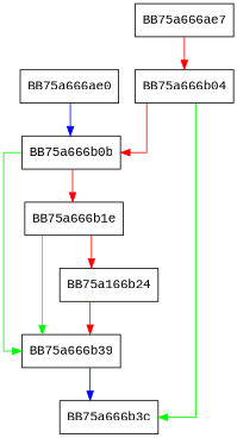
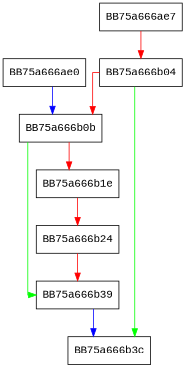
  digraph {
    fontname="Liberation Mono"
    splines=ortho
    node [fontname="Liberation Mono" shape=box]
    edge [color=red fontname="Liberation Mono"]
    BB75a666ae7
    BB75a666b04
    BB75a666ae0
    BB75a666b0b
    BB75a666b39
    BB75a666b1e
    BB75a666b3c
-   BB75a666b24 [label=BB75a166b24]
+   BB75a666b24
    BB75a666ae7 -> BB75a666b04
    BB75a666b04 -> BB75a666b0b
    BB75a666b04 -> BB75a666b3c [color=green]
    BB75a666ae0 -> BB75a666b0b [color=blue]
    BB75a666b0b -> BB75a666b39 [color=green]
    BB75a666b0b -> BB75a666b1e
    BB75a666b39 -> BB75a666b3c [color=blue]
-   BB75a666b1e -> BB75a666b39 [color=green]
    BB75a666b1e -> BB75a666b24
    BB75a666b24 -> BB75a666b39
  }
